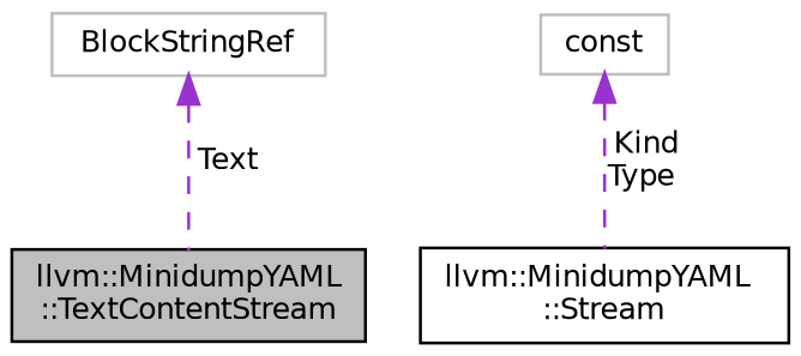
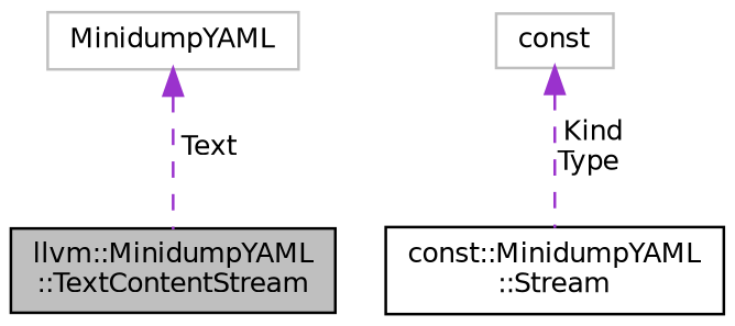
  digraph {
    node [color=black fontname=Helvetica fontsize=10 shape=record]
    edge [color=darkorchid3 dir=back fontname=Helvetica fontsize=10 labelfontname=Helvetica labelfontsize=10 style=dashed]
    n1 [fillcolor=grey75 fontcolor=black height=0.2 label="llvm::MinidumpYAML\l::TextContentStream" style=filled width=0.4]
-   n2 [height=0.2 label="llvm::MinidumpYAML\l::Stream" width=0.4]
+   n2 [height=0.2 label="const::MinidumpYAML\l::Stream" width=0.4]
    n3 [color=grey75 height=0.2 label=const width=0.4]
-   n4 [color=grey75 height=0.2 label=BlockStringRef width=0.4]
+   n4 [color=grey75 height=0.2 label=MinidumpYAML width=0.4]
    n3 -> n2 [label=" Kind\nType"]
    n4 -> n1 [label=" Text"]
  }
